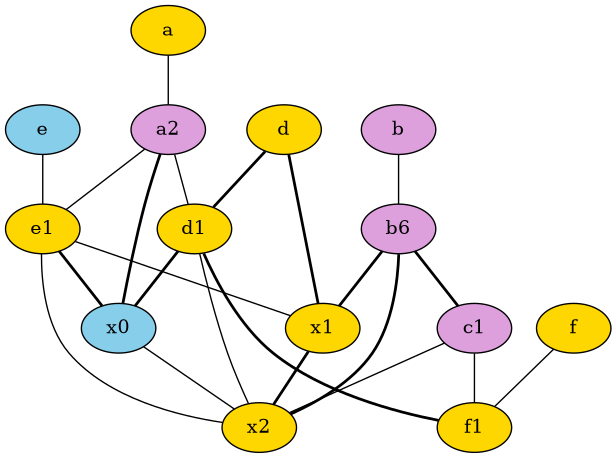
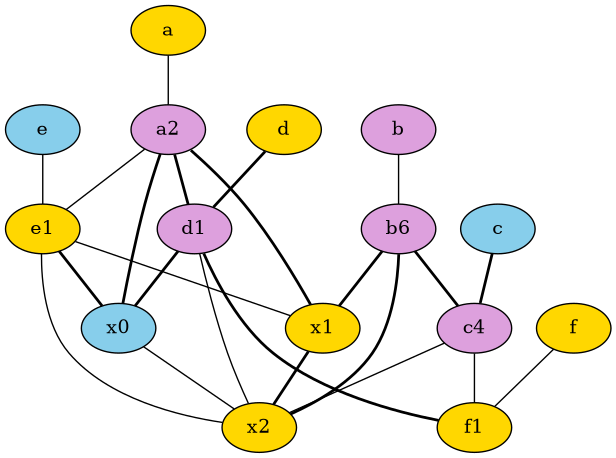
  graph {
    node [fillcolor=gold labelfontsize=50 style=filled]
    edge [style=bold]
-   d1
+   d1 [fillcolor=plum]
    x2
    x0 [fillcolor=skyblue]
    f1
    e1
    x1
-   c1 [fillcolor=plum]
+   c1 [fillcolor=plum label=c4]
    d
    e [fillcolor=skyblue]
+   c [fillcolor=skyblue]
    n11 [fillcolor=plum label=a2]
    b [fillcolor=plum]
    n13 [fillcolor=plum label=b6]
    a
    f
    d1 -- x2 [style=solid]
    d1 -- x0
    d1 -- f1
    x0 -- x2 [style=solid]
    e1 -- x2 [style=solid]
    e1 -- x0
    e1 -- x1 [style=solid]
    x1 -- x2
    c1 -- x2 [style=solid]
    c1 -- f1 [style=solid]
    d -- d1
    e -- e1 [style=solid]
-   n11 -- d1 [style=solid]
+   c -- c1
+   n11 -- d1
    n11 -- x0
    n11 -- e1 [style=solid]
-   d -- x1
+   n11 -- x1
    b -- n13 [style=solid]
    n13 -- x2
    n13 -- x1
    n13 -- c1
    a -- n11 [style=solid]
    f -- f1 [style=solid]
  }
